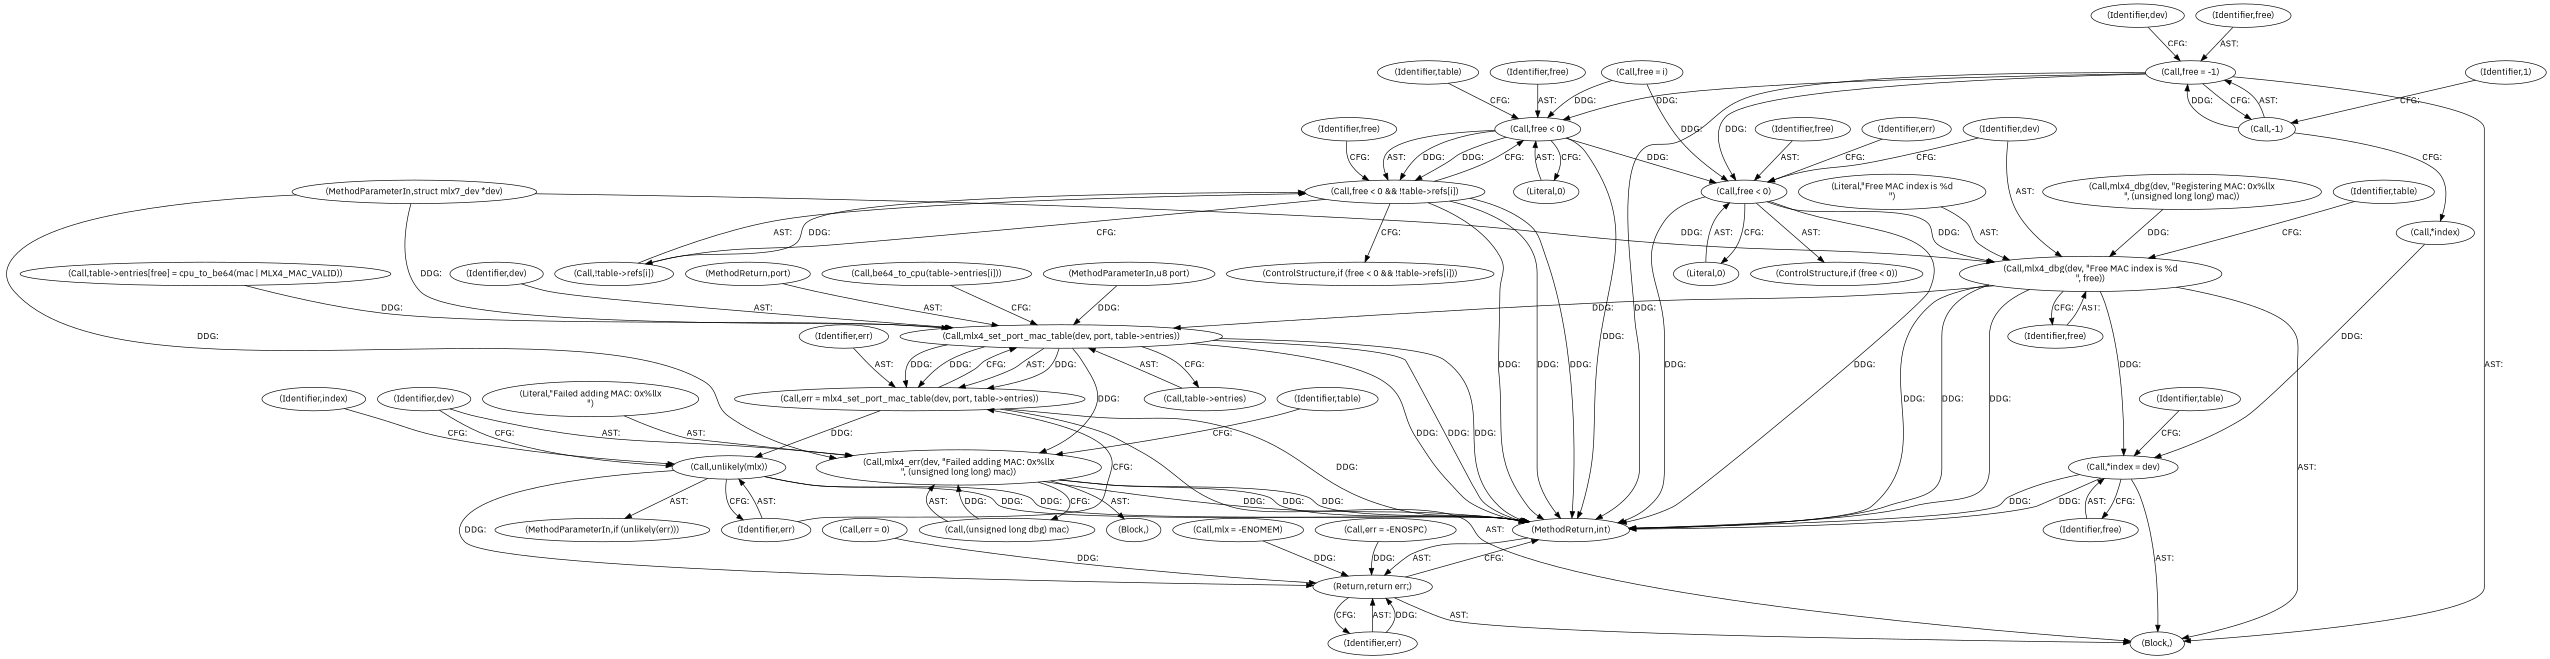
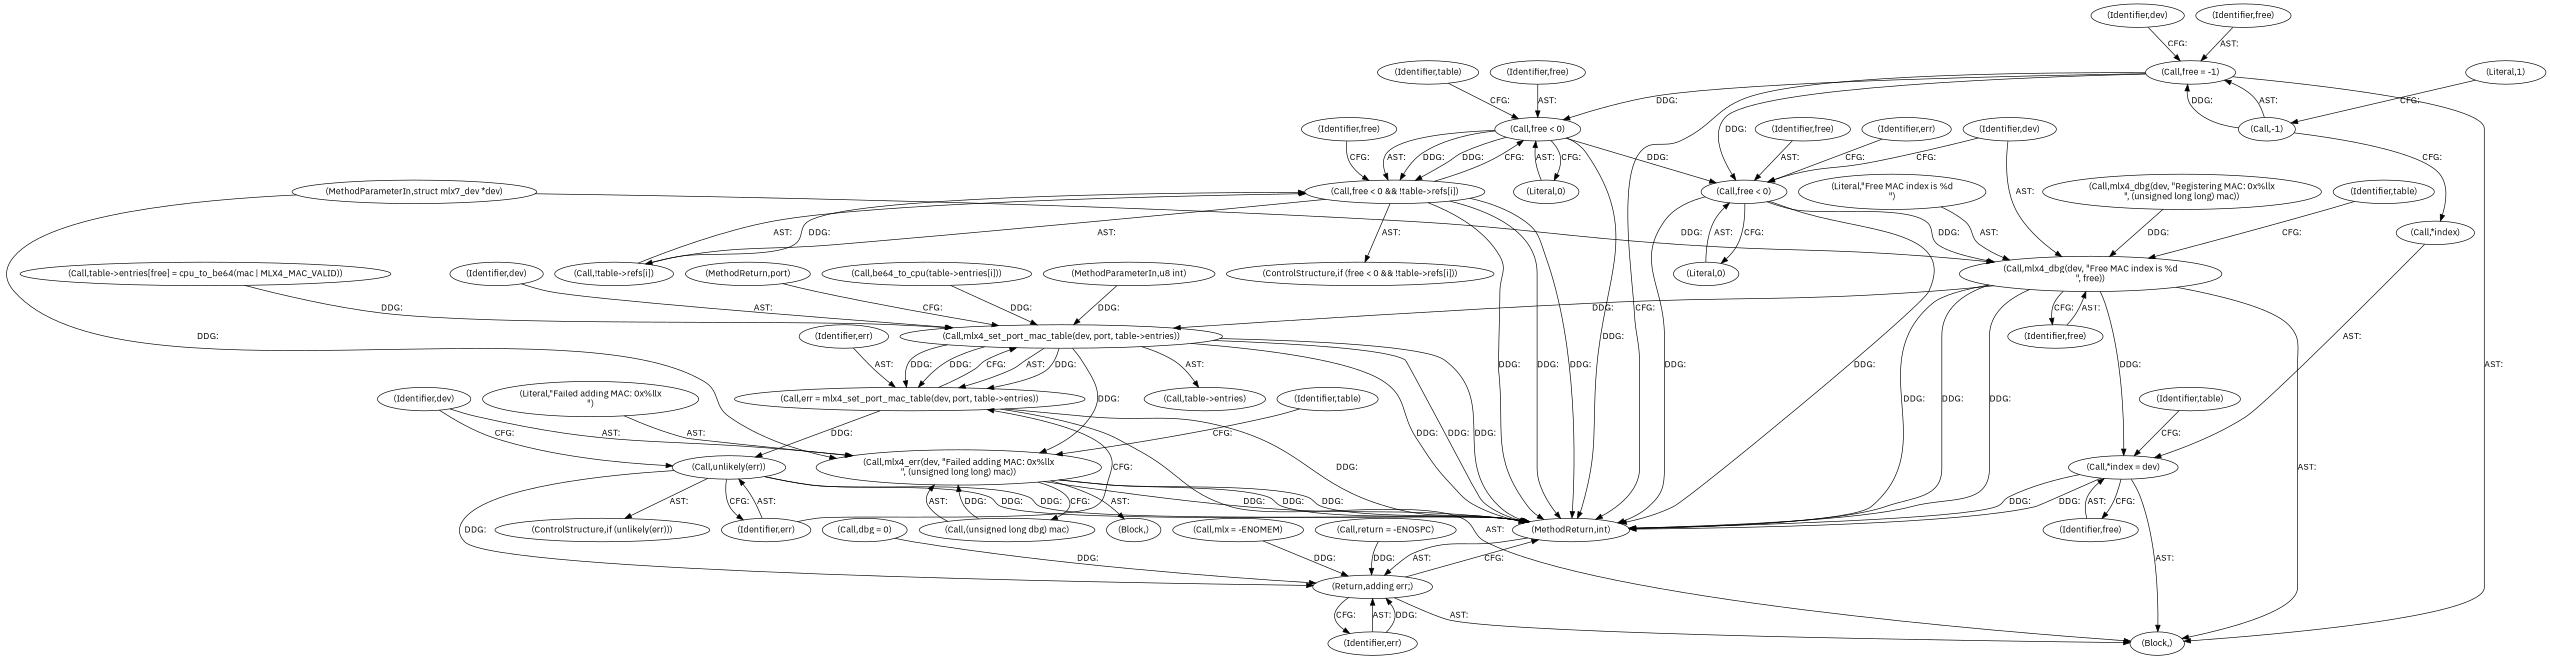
  digraph {
    fontname="IBM Plex Sans"
    node [fontname="IBM Plex Sans"]
    edge [fontname="IBM Plex Sans"]
    n1 [label="(Call,free = -1)"]
    n2 [label="(Call,-1)"]
    n3 [label="(Call,free < 0)"]
    n4 [label="(Call,free < 0)"]
    n5 [label="(MethodReturn,int)"]
    n6 [label="(Block,)"]
    n7 [label="(Call,*index)"]
    n8 [label="(Call,free < 0 && !table->refs[i])"]
    n9 [label="(Literal,0)"]
    n10 [label="(Call,mlx4_dbg(dev, \"Free MAC index is %d\n\", free))"]
    n11 [label="(Literal,0)"]
-   n12 [label="(ControlStructure,if (free < 0))"]
-   n13 [label="(Return,return err;)"]
-   n14 [label="(Identifier,1)"]
+   n13 [label="(Return,adding err;)"]
+   n14 [label="(Literal,1)"]
    n15 [label="(Call,!table->refs[i])"]
    n16 [label="(ControlStructure,if (free < 0 && !table->refs[i]))"]
    n17 [label="(Call,mlx4_set_port_mac_table(dev, port, table->entries))"]
    n18 [label="(Call,*index = dev)"]
    n19 [label="(Identifier,free)"]
    n20 [label="(Call,err = mlx4_set_port_mac_table(dev, port, table->entries))"]
    n21 [label="(Call,mlx4_err(dev, \"Failed adding MAC: 0x%llx\n\", (unsigned long long) mac))"]
    n22 [label="(Call,table->entries)"]
    n23 [label="(Identifier,free)"]
-   n24 [label="(Call,unlikely(mlx))"]
+   n24 [label="(Call,unlikely(err))"]
    n25 [label="(Call,(unsigned long dbg) mac)"]
    n26 [label="(Block,)"]
-   n27 [label="(MethodParameterIn,if (unlikely(err)))"]
+   n27 [label="(ControlStructure,if (unlikely(err)))"]
    n28 [label="(Identifier,err)"]
    n29 [label="(Identifier,err)"]
    n30 [label="(Call,mlx4_dbg(dev, \"Registering MAC: 0x%llx\n\", (unsigned long long) mac))"]
    n31 [label="(Identifier,free)"]
-   n32 [label="(Call,err = 0)"]
+   n32 [label="(Call,dbg = 0)"]
    n33 [label="(MethodReturn,port)"]
    n34 [label="(MethodParameterIn,struct mlx7_dev *dev)"]
    n35 [label="(Identifier,dev)"]
    n36 [label="(Call,be64_to_cpu(table->entries[i]))"]
    n37 [label="(Identifier,dev)"]
    n38 [label="(Identifier,table)"]
    n39 [label="(Call,mlx = -ENOMEM)"]
    n40 [label="(Identifier,table)"]
    n41 [label="(Identifier,dev)"]
    n42 [label="(Identifier,free)"]
    n43 [label="(Identifier,err)"]
-   n44 [label="(Call,free = i)"]
    n45 [label="(Identifier,free)"]
    n46 [label="(Identifier,table)"]
    n47 [label="(Identifier,free)"]
-   n48 [label="(MethodParameterIn,u8 port)"]
+   n48 [label="(MethodParameterIn,u8 int)"]
    n49 [label="(Identifier,table)"]
    n50 [label="(Call,table->entries[free] = cpu_to_be64(mac | MLX4_MAC_VALID))"]
    n51 [label="(Literal,\"Free MAC index is %d\n\")"]
    n52 [label="(Identifier,dev)"]
    n53 [label="(Literal,\"Failed adding MAC: 0x%llx\n\")"]
-   n54 [label="(Identifier,index)"]
    n55 [label="(Identifier,err)"]
-   n56 [label="(Call,err = -ENOSPC)"]
-   n1 -> n2 [label="CFG: "]
+   n56 [label="(Call,return = -ENOSPC)"]
    n1 -> n3 [label="DDG: "]
    n1 -> n4 [label="DDG: "]
-   n1 -> n5 [label="DDG: "]
+   n1 -> n5 [label="CFG: "]
    n1 -> n6 [label="AST: "]
    n2 -> n1 [label="AST: "]
    n2 -> n1 [label="DDG: "]
    n2 -> n7 [label="CFG: "]
    n3 -> n4 [label="DDG: "]
    n3 -> n5 [label="DDG: "]
    n3 -> n8 [label="AST: "]
    n3 -> n8 [label="DDG: "]
    n3 -> n8 [label="DDG: "]
    n3 -> n9 [label="CFG: "]
    n4 -> n5 [label="DDG: "]
    n4 -> n5 [label="DDG: "]
    n4 -> n10 [label="DDG: "]
    n4 -> n11 [label="CFG: "]
-   n4 -> n12 [label="AST: "]
    n5 -> n13 [label="AST: "]
-   n7 -> n18 [label="DDG: "]
+   n7 -> n18 [label="AST: "]
    n8 -> n3 [label="CFG: "]
    n8 -> n5 [label="DDG: "]
    n8 -> n5 [label="DDG: "]
    n8 -> n5 [label="DDG: "]
-   n8 -> n15 [label="CFG: "]
-   n8 -> n16 [label="CFG: "]
+   n8 -> n15 [label="AST: "]
+   n8 -> n16 [label="AST: "]
    n9 -> n3 [label="AST: "]
    n10 -> n5 [label="DDG: "]
    n10 -> n5 [label="DDG: "]
    n10 -> n5 [label="DDG: "]
    n10 -> n6 [label="AST: "]
    n10 -> n17 [label="DDG: "]
    n10 -> n18 [label="DDG: "]
    n10 -> n19 [label="CFG: "]
    n11 -> n4 [label="AST: "]
    n13 -> n5 [label="CFG: "]
    n13 -> n6 [label="AST: "]
    n13 -> n29 [label="CFG: "]
    n14 -> n2 [label="CFG: "]
    n15 -> n8 [label="AST: "]
    n15 -> n8 [label="DDG: "]
    n17 -> n5 [label="DDG: "]
    n17 -> n5 [label="DDG: "]
    n17 -> n5 [label="DDG: "]
    n17 -> n20 [label="AST: "]
    n17 -> n20 [label="DDG: "]
    n17 -> n20 [label="DDG: "]
    n17 -> n20 [label="DDG: "]
    n17 -> n21 [label="DDG: "]
-   n17 -> n22 [label="CFG: "]
+   n17 -> n22 [label="AST: "]
    n18 -> n5 [label="DDG: "]
    n18 -> n5 [label="DDG: "]
    n18 -> n6 [label="AST: "]
    n18 -> n23 [label="CFG: "]
    n19 -> n10 [label="AST: "]
    n20 -> n5 [label="DDG: "]
    n20 -> n6 [label="AST: "]
    n20 -> n17 [label="CFG: "]
    n20 -> n24 [label="DDG: "]
    n21 -> n5 [label="DDG: "]
    n21 -> n5 [label="DDG: "]
    n21 -> n5 [label="DDG: "]
    n21 -> n25 [label="CFG: "]
    n21 -> n26 [label="AST: "]
-   n22 -> n17 [label="AST: "]
    n23 -> n18 [label="AST: "]
    n24 -> n5 [label="DDG: "]
    n24 -> n5 [label="DDG: "]
    n24 -> n13 [label="DDG: "]
    n24 -> n27 [label="AST: "]
    n24 -> n28 [label="CFG: "]
    n25 -> n21 [label="AST: "]
    n25 -> n21 [label="DDG: "]
    n28 -> n20 [label="CFG: "]
    n28 -> n24 [label="AST: "]
    n29 -> n13 [label="AST: "]
    n29 -> n13 [label="DDG: "]
    n30 -> n10 [label="DDG: "]
    n31 -> n8 [label="CFG: "]
    n32 -> n13 [label="DDG: "]
-   n33 -> n17 [label="AST: "]
+   n33 -> n17 [label="CFG: "]
    n34 -> n10 [label="DDG: "]
-   n34 -> n17 [label="DDG: "]
    n34 -> n21 [label="DDG: "]
    n35 -> n4 [label="CFG: "]
    n35 -> n10 [label="AST: "]
-   n36 -> n17 [label="CFG: "]
+   n36 -> n17 [label="DDG: "]
    n37 -> n21 [label="AST: "]
    n37 -> n24 [label="CFG: "]
    n38 -> n10 [label="CFG: "]
    n39 -> n13 [label="DDG: "]
    n40 -> n3 [label="CFG: "]
    n41 -> n1 [label="CFG: "]
    n42 -> n4 [label="AST: "]
    n43 -> n20 [label="AST: "]
-   n44 -> n3 [label="DDG: "]
-   n44 -> n4 [label="DDG: "]
    n45 -> n1 [label="AST: "]
    n46 -> n21 [label="CFG: "]
    n47 -> n3 [label="AST: "]
    n48 -> n17 [label="DDG: "]
    n49 -> n18 [label="CFG: "]
    n50 -> n17 [label="DDG: "]
    n51 -> n10 [label="AST: "]
    n52 -> n17 [label="AST: "]
    n53 -> n21 [label="AST: "]
-   n54 -> n24 [label="CFG: "]
    n55 -> n4 [label="CFG: "]
    n56 -> n13 [label="DDG: "]
  }
